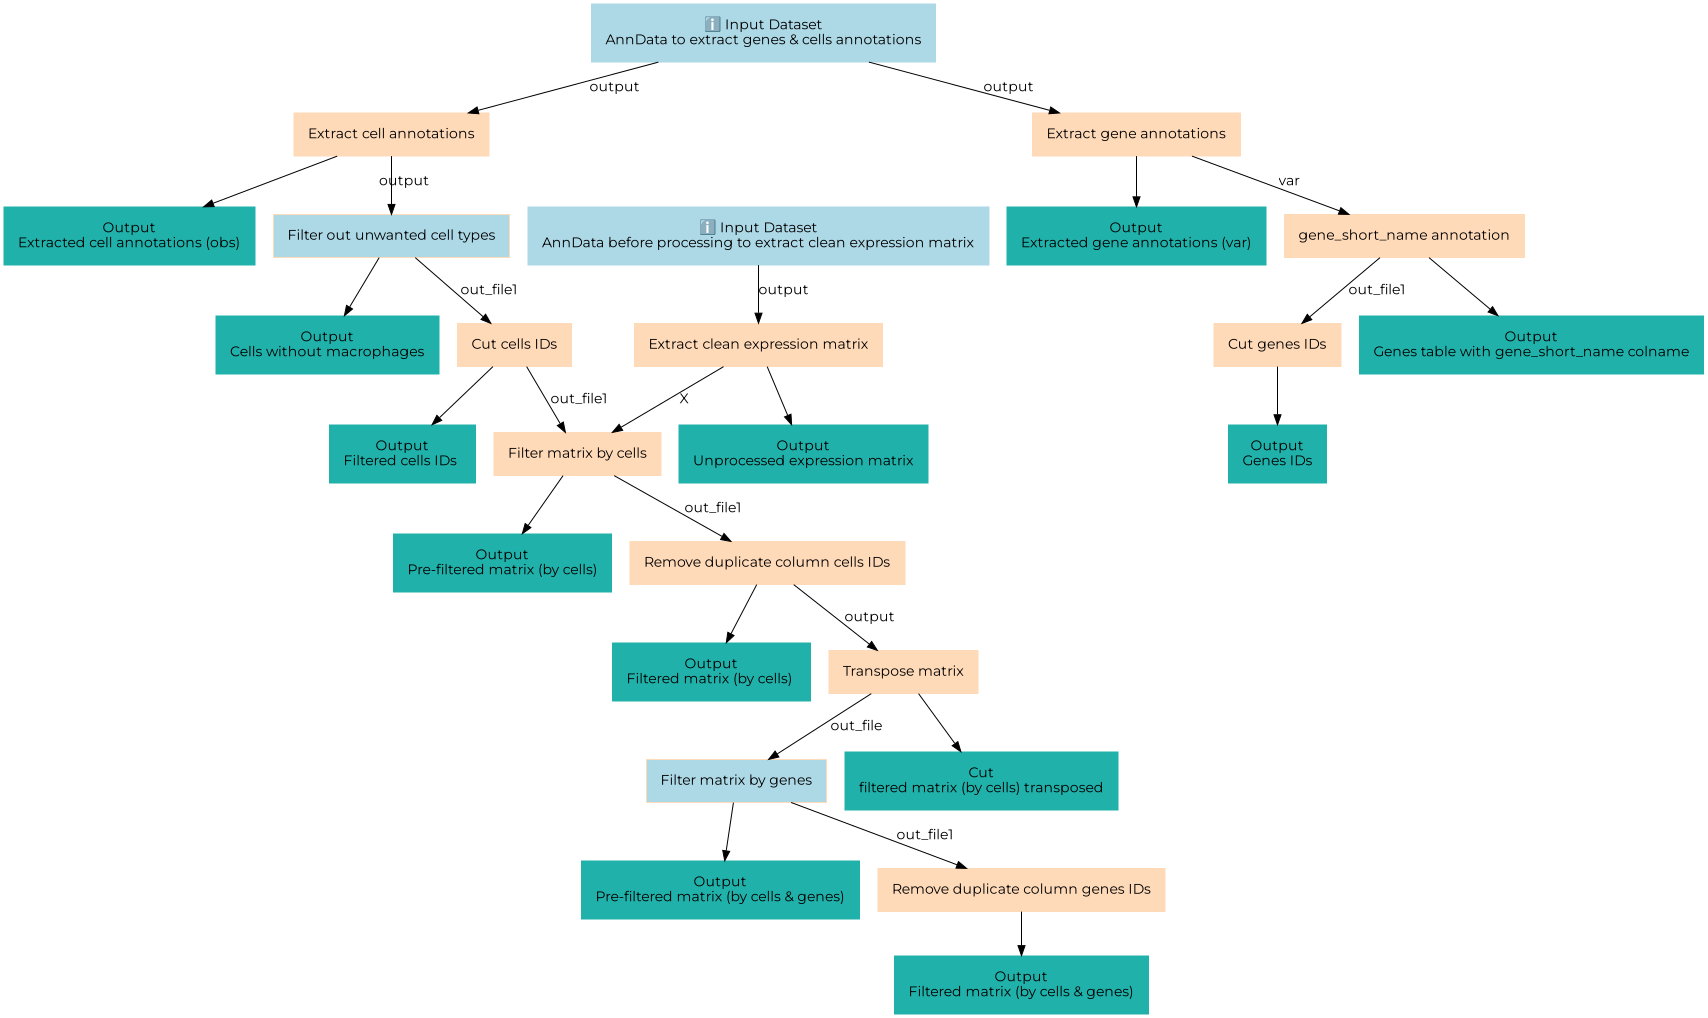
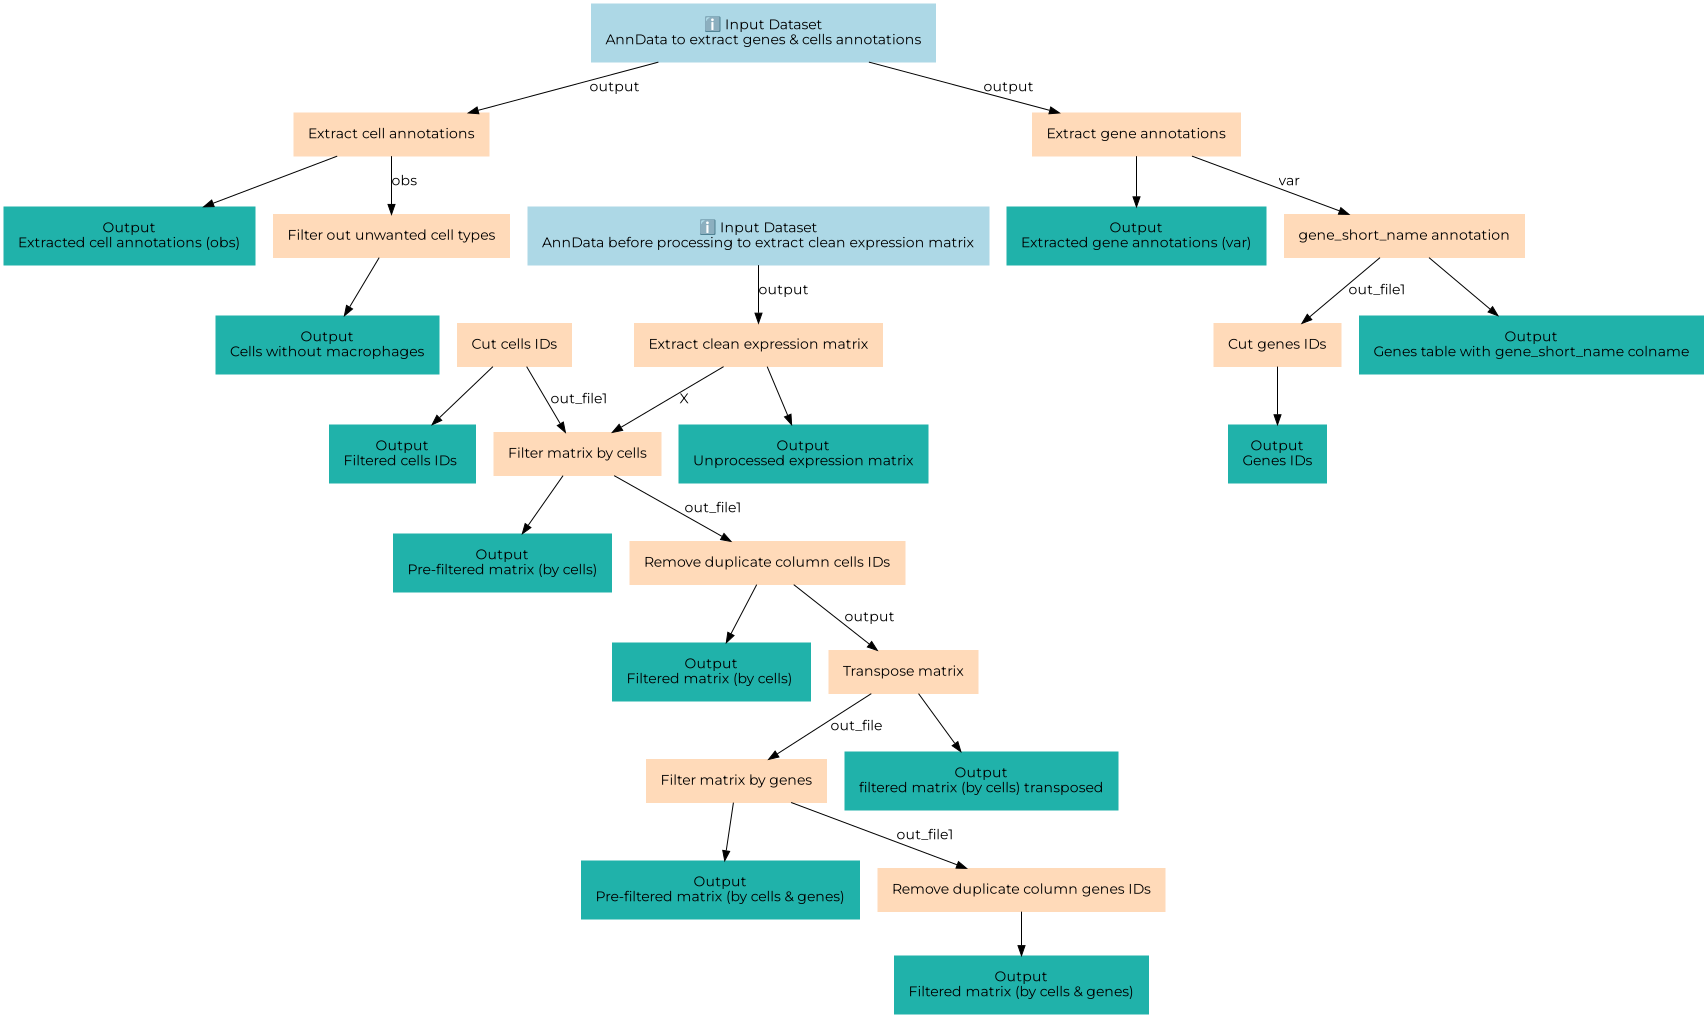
  digraph {
    fontname=Montserrat
    node [color=peachpuff fontname=Montserrat margin="0.2,0.2" shape=box style=filled]
    edge [fontname=Montserrat]
    n1 [color=lightblue label="ℹ️ Input Dataset\nAnnData to extract genes & cells annotations"]
    n2 [label="Extract cell annotations"]
    n3 [label="Extract gene annotations"]
    n4 [color=lightseagreen label="Output\nExtracted cell annotations (obs)"]
-   n5 [label="Filter out unwanted cell types" fillcolor=lightblue]
+   n5 [label="Filter out unwanted cell types"]
    n6 [color=lightseagreen label="Output\nExtracted gene annotations (var)"]
    n7 [label="gene_short_name annotation"]
    n8 [color=lightblue label="ℹ️ Input Dataset\nAnnData before processing to extract clean expression matrix"]
    n9 [label="Extract clean expression matrix"]
    n10 [color=lightseagreen label="Output\nUnprocessed expression matrix"]
    n11 [label="Filter matrix by cells"]
    n12 [color=lightseagreen label="Output\nCells without macrophages"]
    n13 [label="Cut cells IDs"]
    n14 [color=lightseagreen label="Output\nGenes table with gene_short_name colname"]
    n15 [label="Cut genes IDs"]
    n16 [color=lightseagreen label="Output\nPre-filtered matrix (by cells)"]
    n17 [label="Remove duplicate column cells IDs"]
    n18 [color=lightseagreen label="Output\nFiltered cells IDs "]
    n19 [color=lightseagreen label="Output\nGenes IDs"]
-   n20 [label="Filter matrix by genes" fillcolor=lightblue]
+   n20 [label="Filter matrix by genes"]
    n21 [color=lightseagreen label="Output\nPre-filtered matrix (by cells & genes)"]
    n22 [label="Remove duplicate column genes IDs"]
    n23 [color=lightseagreen label="Output\nFiltered matrix (by cells) "]
    n24 [label="Transpose matrix"]
-   n25 [color=lightseagreen label="Cut\nfiltered matrix (by cells) transposed"]
+   n25 [color=lightseagreen label="Output\nfiltered matrix (by cells) transposed"]
    n26 [color=lightseagreen label="Output\nFiltered matrix (by cells & genes)"]
    n1 -> n2 [label=output]
    n1 -> n3 [label=output]
    n2 -> n4
-   n2 -> n5 [label=output]
+   n2 -> n5 [label=obs]
    n3 -> n6
    n3 -> n7 [label=var]
    n5 -> n12
-   n5 -> n13 [label=out_file1]
    n7 -> n14
    n7 -> n15 [label=out_file1]
    n8 -> n9 [label=output]
    n9 -> n10
    n9 -> n11 [label=X]
    n11 -> n16
    n11 -> n17 [label=out_file1]
    n13 -> n11 [label=out_file1]
    n13 -> n18
    n15 -> n19
    n17 -> n23
    n17 -> n24 [label=output]
    n20 -> n21
    n20 -> n22 [label=out_file1]
    n22 -> n26
    n24 -> n20 [label=out_file]
    n24 -> n25
  }
